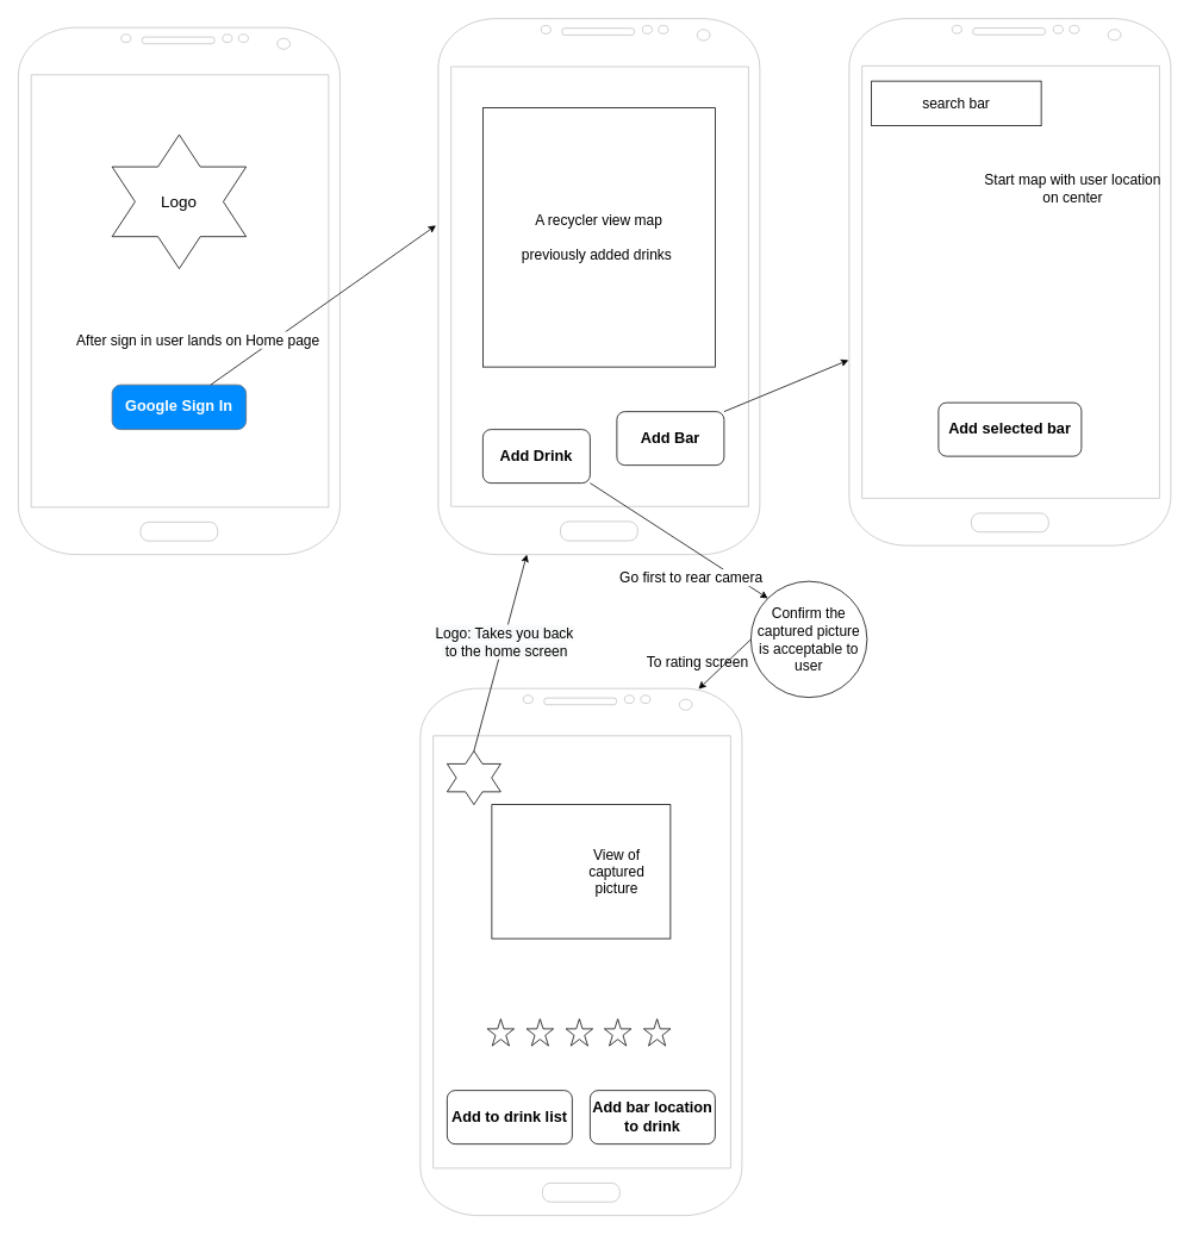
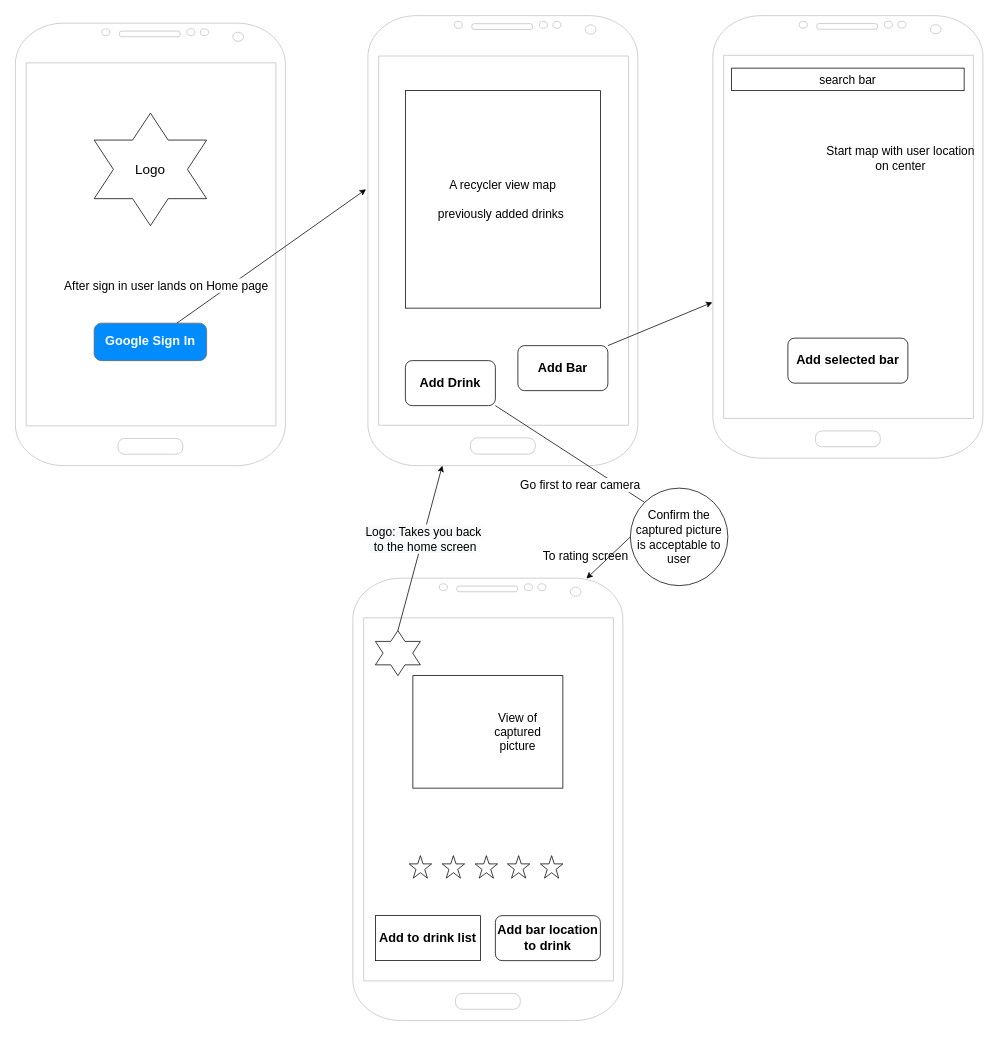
  <mxCell id="0" />
  <mxCell id="1" parent="0" />
  <mxCell id="2" value="" style="group" parent="1" vertex="1" connectable="0"><mxGeometry x="490" y="20" width="360" height="600" as="geometry" /></mxCell>
  <mxCell id="3" value="" style="verticalLabelPosition=bottom;verticalAlign=top;html=1;shadow=0;dashed=0;strokeWidth=1;shape=mxgraph.android.phone2;strokeColor=#c0c0c0;" parent="2" vertex="1"><mxGeometry width="360" height="600" as="geometry" /></mxCell>
  <mxCell id="4" value="&lt;font size=&quot;1&quot;&gt;&lt;b style=&quot;font-size: 17px&quot;&gt;Add Drink&lt;/b&gt;&lt;/font&gt;" style="rounded=1;whiteSpace=wrap;html=1;" parent="2" vertex="1"><mxGeometry x="50" y="460" width="120" height="60" as="geometry" /></mxCell>
  <mxCell id="5" value="&lt;b&gt;&lt;font style=&quot;font-size: 17px&quot;&gt;Add Bar&lt;/font&gt;&lt;/b&gt;" style="rounded=1;whiteSpace=wrap;html=1;" parent="2" vertex="1"><mxGeometry x="200" y="440" width="120" height="60" as="geometry" /></mxCell>
  <mxCell id="6" value="&lt;font style=&quot;font-size: 16px&quot;&gt;A recycler view map &lt;br&gt;&lt;br&gt;previously added drinks&amp;nbsp;&lt;/font&gt;" style="rounded=0;whiteSpace=wrap;html=1;" parent="2" vertex="1"><mxGeometry x="50" y="100" width="260" height="290" as="geometry" /></mxCell>
  <mxCell id="7" value="" style="verticalLabelPosition=bottom;verticalAlign=top;html=1;shadow=0;dashed=0;strokeWidth=1;shape=mxgraph.android.phone2;strokeColor=#c0c0c0;" parent="1" vertex="1"><mxGeometry x="470" y="770" width="360" height="590" as="geometry" /></mxCell>
  <mxCell id="8" value="&lt;font style=&quot;font-size: 16px&quot;&gt;Confirm the captured picture is acceptable to user&lt;/font&gt;" style="ellipse;whiteSpace=wrap;html=1;aspect=fixed;" parent="1" vertex="1"><mxGeometry x="840" y="650" width="130" height="130" as="geometry" /></mxCell>
- <mxCell id="9" value="" style="endArrow=classic;html=1;exitX=1;exitY=1;exitDx=0;exitDy=0;entryX=0;entryY=0;entryDx=0;entryDy=0;" parent="1" source="4" target="8" edge="1"><mxGeometry width="50" height="50" relative="1" as="geometry"><mxPoint x="850" y="700" as="sourcePoint" /><mxPoint x="900" y="650" as="targetPoint" /></mxGeometry></mxCell>
+ <mxCell id="9" value="" style="endArrow=none;html=1;exitX=1;exitY=1;exitDx=0;exitDy=0;entryX=0;entryY=0;entryDx=0;entryDy=0;" parent="1" source="4" target="8" edge="1"><mxGeometry width="50" height="50" relative="1" as="geometry"><mxPoint x="850" y="700" as="sourcePoint" /><mxPoint x="900" y="650" as="targetPoint" /></mxGeometry></mxCell>
  <mxCell id="10" value="&lt;font style=&quot;font-size: 16px&quot;&gt;Go first to rear camera&lt;/font&gt;" style="edgeLabel;html=1;align=center;verticalAlign=middle;resizable=0;points=[];" parent="9" vertex="1" connectable="0"><mxGeometry x="0.393" y="1" relative="1" as="geometry"><mxPoint x="-26.33" y="16.9" as="offset" /></mxGeometry></mxCell>
  <mxCell id="11" value="" style="endArrow=classic;html=1;entryX=0.865;entryY=0.001;entryDx=0;entryDy=0;entryPerimeter=0;exitX=0;exitY=0.5;exitDx=0;exitDy=0;" parent="1" source="8" target="7" edge="1"><mxGeometry width="50" height="50" relative="1" as="geometry"><mxPoint x="850" y="700" as="sourcePoint" /><mxPoint x="900" y="650" as="targetPoint" /></mxGeometry></mxCell>
  <mxCell id="12" value="&lt;font style=&quot;font-size: 16px&quot;&gt;To rating screen&lt;/font&gt;" style="text;html=1;align=center;verticalAlign=middle;resizable=0;points=[];autosize=1;" parent="1" vertex="1"><mxGeometry x="715" y="730" width="130" height="20" as="geometry" /></mxCell>
- <mxCell id="13" value="&lt;b&gt;&lt;font style=&quot;font-size: 17px&quot;&gt;Add to drink list&lt;/font&gt;&lt;/b&gt;" style="rounded=1;whiteSpace=wrap;html=1;" parent="1" vertex="1"><mxGeometry x="500" y="1220" width="140" height="60" as="geometry" /></mxCell>
+ <mxCell id="13" value="&lt;b&gt;&lt;font style=&quot;font-size: 17px&quot;&gt;Add to drink list&lt;/font&gt;&lt;/b&gt;" style="whiteSpace=wrap;html=1;rounded=0;" parent="1" vertex="1"><mxGeometry x="500" y="1220" width="140" height="60" as="geometry" /></mxCell>
  <mxCell id="14" value="" style="verticalLabelPosition=bottom;verticalAlign=top;html=1;shape=mxgraph.basic.star;spacingLeft=2;spacingRight=3;spacing=0;direction=east;" parent="1" vertex="1"><mxGeometry x="720" y="1140" width="30" height="30" as="geometry" /></mxCell>
  <mxCell id="15" value="" style="verticalLabelPosition=bottom;verticalAlign=top;html=1;shape=mxgraph.basic.star;spacingLeft=2;spacingRight=3;spacing=0;direction=east;" parent="1" vertex="1"><mxGeometry x="676" y="1140" width="30" height="30" as="geometry" /></mxCell>
  <mxCell id="16" value="" style="verticalLabelPosition=bottom;verticalAlign=top;html=1;shape=mxgraph.basic.star;spacingLeft=2;spacingRight=3;spacing=0;direction=east;" parent="1" vertex="1"><mxGeometry x="633" y="1140" width="30" height="30" as="geometry" /></mxCell>
  <mxCell id="17" value="" style="verticalLabelPosition=bottom;verticalAlign=top;html=1;shape=mxgraph.basic.star;spacingLeft=2;spacingRight=3;spacing=0;direction=east;" parent="1" vertex="1"><mxGeometry x="589" y="1140" width="30" height="30" as="geometry" /></mxCell>
  <mxCell id="18" value="" style="verticalLabelPosition=bottom;verticalAlign=top;html=1;shape=mxgraph.basic.star;spacingLeft=2;spacingRight=3;spacing=0;direction=east;" parent="1" vertex="1"><mxGeometry x="545" y="1140" width="30" height="30" as="geometry" /></mxCell>
  <mxCell id="19" value="" style="verticalLabelPosition=bottom;verticalAlign=top;html=1;shape=mxgraph.basic.6_point_star;direction=south;" parent="1" vertex="1"><mxGeometry x="500" y="840" width="60" height="60" as="geometry" /></mxCell>
  <mxCell id="20" value="" style="endArrow=classic;html=1;exitX=0;exitY=0.5;exitDx=0;exitDy=0;exitPerimeter=0;" parent="1" target="3" edge="1" source="19"><mxGeometry width="50" height="50" relative="1" as="geometry"><mxPoint x="590" y="850" as="sourcePoint" /><mxPoint x="850" y="1040" as="targetPoint" /></mxGeometry></mxCell>
  <mxCell id="21" value="&lt;span style=&quot;font-size: 16px ; background-color: rgb(248 , 249 , 250)&quot;&gt;Logo: Takes you back&lt;br&gt;&amp;nbsp;to the home screen&lt;/span&gt;" style="edgeLabel;html=1;align=center;verticalAlign=middle;resizable=0;points=[];" vertex="1" connectable="0" parent="20"><mxGeometry x="0.117" y="-1" relative="1" as="geometry"><mxPoint as="offset" /></mxGeometry></mxCell>
  <mxCell id="22" value="&lt;b&gt;&lt;font style=&quot;font-size: 17px&quot;&gt;Add bar location to drink&lt;/font&gt;&lt;/b&gt;" style="rounded=1;whiteSpace=wrap;html=1;" parent="1" vertex="1"><mxGeometry x="660" y="1220" width="140" height="60" as="geometry" /></mxCell>
  <mxCell id="23" value="" style="verticalLabelPosition=bottom;verticalAlign=top;html=1;shadow=0;dashed=0;strokeWidth=1;shape=mxgraph.android.phone2;strokeColor=#c0c0c0;" parent="1" vertex="1"><mxGeometry x="950" y="20" width="360" height="590" as="geometry" /></mxCell>
  <mxCell id="24" value="&lt;b&gt;&lt;font style=&quot;font-size: 17px&quot;&gt;Add selected bar&lt;/font&gt;&lt;/b&gt;" style="rounded=1;whiteSpace=wrap;html=1;" parent="1" vertex="1"><mxGeometry x="1050" y="450" width="160" height="60" as="geometry" /></mxCell>
  <mxCell id="25" value="" style="shape=image;html=1;verticalAlign=top;verticalLabelPosition=bottom;labelBackgroundColor=#ffffff;imageAspect=0;aspect=fixed;image=https://cdn1.iconfinder.com/data/icons/resume-pictograms/100/Resume_Bulls-eye-128.png" parent="1" vertex="1"><mxGeometry x="1100" y="270" width="60" height="60" as="geometry" /></mxCell>
  <mxCell id="26" value="&lt;font style=&quot;font-size: 16px&quot;&gt;Start map with user location&lt;br&gt;on center&lt;/font&gt;" style="text;html=1;align=center;verticalAlign=middle;resizable=0;points=[];autosize=1;" parent="1" vertex="1"><mxGeometry x="1095" y="190" width="210" height="40" as="geometry" /></mxCell>
- <mxCell id="27" value="&lt;font style=&quot;font-size: 16px&quot;&gt;search bar&lt;/font&gt;" style="rounded=0;whiteSpace=wrap;html=1;" parent="1" vertex="1"><mxGeometry x="975" y="90" width="190" height="50" as="geometry" /></mxCell>
+ <mxCell id="27" value="&lt;font style=&quot;font-size: 16px&quot;&gt;search bar&lt;/font&gt;" style="rounded=0;whiteSpace=wrap;html=1;" parent="1" vertex="1"><mxGeometry x="975" y="90" width="310" height="30" as="geometry" /></mxCell>
  <mxCell id="28" value="" style="endArrow=classic;html=1;exitX=1;exitY=0;exitDx=0;exitDy=0;entryX=-0.002;entryY=0.648;entryDx=0;entryDy=0;entryPerimeter=0;" parent="1" source="5" target="23" edge="1"><mxGeometry width="50" height="50" relative="1" as="geometry"><mxPoint x="850" y="430" as="sourcePoint" /><mxPoint x="900" y="380" as="targetPoint" /></mxGeometry></mxCell>
  <mxCell id="29" value="" style="verticalLabelPosition=bottom;verticalAlign=top;html=1;shadow=0;dashed=0;strokeWidth=1;shape=mxgraph.android.phone2;strokeColor=#c0c0c0;" vertex="1" parent="1"><mxGeometry x="20" y="30" width="360" height="590" as="geometry" /></mxCell>
  <mxCell id="30" value="Google Sign In" style="strokeWidth=1;shadow=0;dashed=0;align=center;html=1;shape=mxgraph.mockup.buttons.button;strokeColor=#666666;fontColor=#ffffff;mainText=;buttonStyle=round;fontSize=17;fontStyle=1;fillColor=#008cff;whiteSpace=wrap;" vertex="1" parent="1"><mxGeometry x="125" y="430" width="150" height="50" as="geometry" /></mxCell>
  <mxCell id="31" value="" style="verticalLabelPosition=bottom;verticalAlign=top;html=1;shape=mxgraph.basic.6_point_star;direction=south;" vertex="1" parent="1"><mxGeometry x="125" y="150" width="150" height="150" as="geometry" /></mxCell>
  <mxCell id="32" value="&lt;font style=&quot;font-size: 18px&quot;&gt;Logo&lt;/font&gt;" style="text;html=1;strokeColor=none;fillColor=none;align=center;verticalAlign=middle;whiteSpace=wrap;rounded=0;" vertex="1" parent="1"><mxGeometry x="180" y="215" width="40" height="20" as="geometry" /></mxCell>
  <mxCell id="33" value="" style="endArrow=classic;html=1;entryX=-0.007;entryY=0.386;entryDx=0;entryDy=0;entryPerimeter=0;" edge="1" parent="1" source="30" target="3"><mxGeometry width="50" height="50" relative="1" as="geometry"><mxPoint x="860" y="410" as="sourcePoint" /><mxPoint x="910" y="360" as="targetPoint" /></mxGeometry></mxCell>
  <mxCell id="34" value="&lt;font style=&quot;font-size: 16px&quot;&gt;After sign in user lands on Home page&lt;/font&gt;" style="edgeLabel;html=1;align=center;verticalAlign=middle;resizable=0;points=[];" vertex="1" connectable="0" parent="33"><mxGeometry x="-0.094" relative="1" as="geometry"><mxPoint x="-129.62" y="30.86" as="offset" /></mxGeometry></mxCell>
  <mxCell id="35" value="" style="rounded=0;whiteSpace=wrap;html=1;" vertex="1" parent="1"><mxGeometry x="550" y="900" width="200" height="150" as="geometry" /></mxCell>
  <mxCell id="36" value="&lt;font style=&quot;font-size: 16px&quot;&gt;View of captured picture&lt;/font&gt;" style="text;html=1;strokeColor=none;fillColor=none;align=center;verticalAlign=middle;whiteSpace=wrap;rounded=0;" vertex="1" parent="1"><mxGeometry x="670" y="965" width="40" height="20" as="geometry" /></mxCell>
